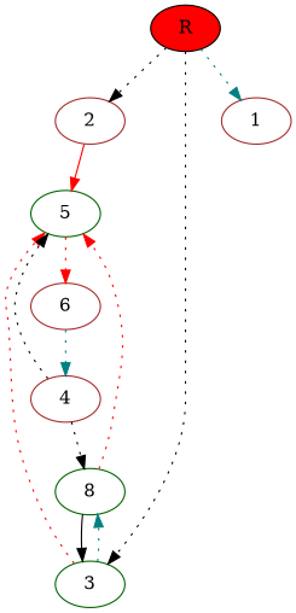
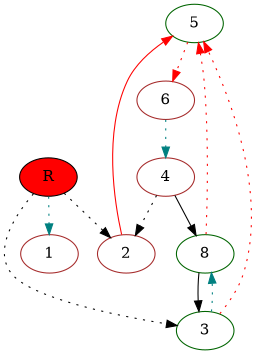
  digraph {
    node [color=brown]
    edge [color=black style=dotted]
    5 [color=darkgreen]
    2
    6
    3 [color=darkgreen]
    8 [color=darkgreen]
    4
    R [color=black fillcolor="#ff0000" style=filled]
    1
    5 -> 6 [color=red]
    2 -> 5 [color=red style=solid]
    6 -> 4 [color=teal]
    3 -> 5 [color=red]
    3 -> 8 [color=teal]
    8 -> 5 [color=red]
    8 -> 3 [style=solid]
-   4 -> 5
-   4 -> 8
+   4 -> 2
+   4 -> 8 [style=solid]
    R -> 2
    R -> 3
    R -> 1 [color=teal]
  }
